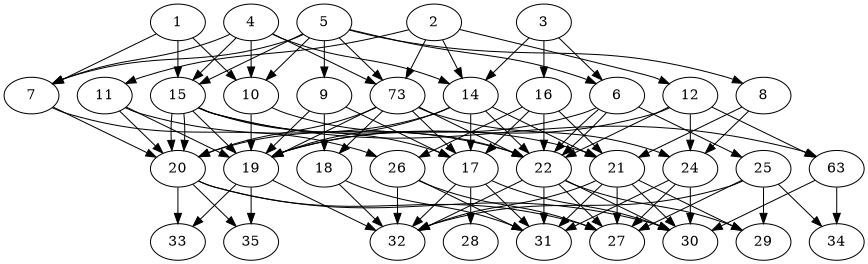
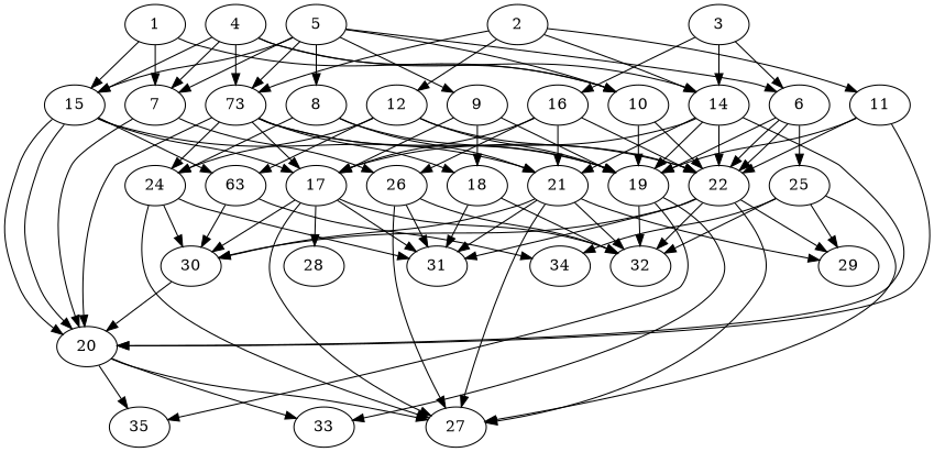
  digraph {
    node [alpha=0.09]
    1 [alpha=0.01 expect_size=41825280]
    7 [alpha=0.18 expect_size=42900480]
    10 [alpha=0.03 expect_size=5562368]
    15 [expect_size=43064320]
    20 [alpha=0.19 expect_size=26754048]
    26 [alpha=0.19 expect_size=23131136]
    19 [expect_size=9184256]
    22 [alpha=0.16 expect_size=45117440]
    21 [alpha=0.06 expect_size=34028544]
    17 [alpha=0.11 expect_size=9499648]
    n11 [alpha=0.19 expect_size=34523136 label=63]
    33 [alpha=0.02 expect_size=17468416]
    35 [alpha=0.17 expect_size=7402496]
    27 [alpha=0.05 expect_size=19731456]
    30 [expect_size=13390848]
    32 [alpha=0.02 expect_size=26118144]
    31 [alpha=0.17 expect_size=12188672]
    29 [alpha=0.16 expect_size=40328192]
    28 [alpha=0.03 expect_size=46441472]
    34 [alpha=0.01 expect_size=14512128]
    2 [alpha=0.18 expect_size=14716928]
    11 [alpha=0.05 expect_size=42291200]
    12 [alpha=0.16 expect_size=43603968]
    n24 [expect_size=40026112 label=73]
    14 [alpha=0.17 expect_size=5434368]
    24 [alpha=0.17 expect_size=7605248]
    18 [alpha=0.17 expect_size=52092928]
    3 [alpha=0.05 expect_size=33516544]
    6 [alpha=0.08 expect_size=48867328]
    16 [alpha=0.19 expect_size=37427200]
    25 [expect_size=48060416]
    4 [alpha=0.16 expect_size=42579968]
    5 [alpha=0.18 expect_size=37093376]
    8 [alpha=0.02 expect_size=32164864]
    9 [alpha=0.07 expect_size=41138176]
    1 -> 7
    1 -> 10
    1 -> 15
    7 -> 20
    7 -> 26
    10 -> 19
    10 -> 22
    15 -> 20
    15 -> 20
    15 -> 21
    15 -> 17
    15 -> n11
    20 -> 33
    20 -> 35
    20 -> 27
-   20 -> 30
+   30 -> 20
    26 -> 27
    26 -> 32
    26 -> 31
    19 -> 33
    19 -> 35
    19 -> 32
    22 -> 27
    22 -> 30
    22 -> 32
    22 -> 31
    22 -> 29
    21 -> 27
    21 -> 30
    21 -> 32
    21 -> 31
    21 -> 29
+   17 -> 27
    17 -> 30
    17 -> 32
    17 -> 31
    17 -> 28
    n11 -> 30
    n11 -> 34
    2 -> 11
    2 -> 12
    2 -> n24
    2 -> 14
    11 -> 20
    11 -> 19
    11 -> 22
    12 -> 19
    12 -> 22
    12 -> n11
    12 -> 24
    n24 -> 20
    n24 -> 19
    n24 -> 22
    n24 -> 17
    n24 -> 24
    n24 -> 18
    14 -> 20
    14 -> 19
    14 -> 22
    14 -> 21
    14 -> 17
    24 -> 27
    24 -> 30
    24 -> 31
    18 -> 32
    18 -> 31
    3 -> 14
    3 -> 6
    3 -> 16
    6 -> 19
    6 -> 22
    6 -> 22
    6 -> 25
    16 -> 26
    16 -> 22
    16 -> 21
    16 -> 17
    25 -> 27
    25 -> 32
    25 -> 29
    25 -> 34
    4 -> 7
    4 -> 10
    4 -> 15
    4 -> n24
    4 -> 14
    5 -> 7
    5 -> 10
    5 -> 15
    5 -> n24
    5 -> 6
    5 -> 8
    5 -> 9
-   15 -> 19
+   8 -> 19
    8 -> 21
    8 -> 24
    9 -> 19
    9 -> 17
    9 -> 18
  }
